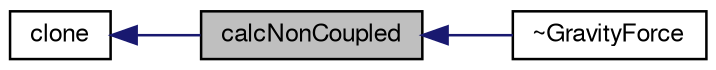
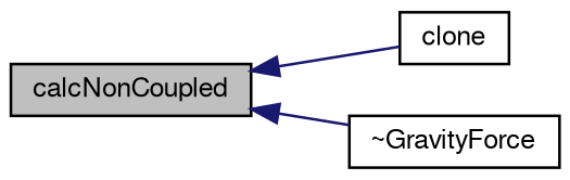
  digraph {
    rankdir=LR
    node [color=black fontname=FreeSans fontsize=10 shape=record]
    edge [color=midnightblue dir=back fontname=FreeSans fontsize=10 labelfontname=FreeSans labelfontsize=10 style=solid]
    n1 [fillcolor=grey75 fontcolor=black height=0.2 label=calcNonCoupled style=filled width=0.4]
    n2 [height=0.2 label=clone width=0.4]
    n3 [height=0.2 label="~GravityForce" width=0.4]
-   n2 -> n1
+   n1 -> n2
    n1 -> n3
  }
